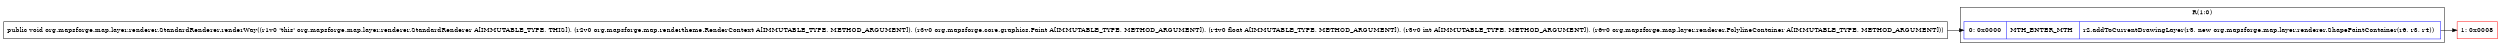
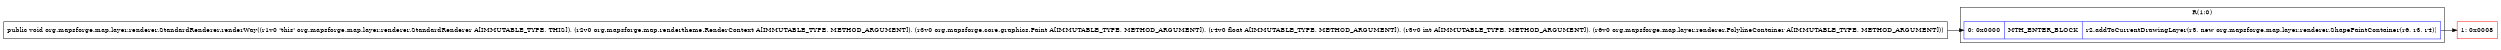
  digraph {
    rankdir=LR
    node [shape=record]
-   n1 [color=blue label="{0\:\ 0x0000|MTH_ENTER_MTH\l|r2.addToCurrentDrawingLayer(r5, new org.mapsforge.map.layer.renderer.ShapePaintContainer(r6, r3, r4))\l}"]
+   n1 [color=blue label="{0\:\ 0x0000|MTH_ENTER_BLOCK\l|r2.addToCurrentDrawingLayer(r5, new org.mapsforge.map.layer.renderer.ShapePaintContainer(r6, r3, r4))\l}"]
    n2 [color=red label="{1\:\ 0x0008}"]
    n3 [label="{public void org.mapsforge.map.layer.renderer.StandardRenderer.renderWay((r1v0 'this' org.mapsforge.map.layer.renderer.StandardRenderer A[IMMUTABLE_TYPE, THIS]), (r2v0 org.mapsforge.map.rendertheme.RenderContext A[IMMUTABLE_TYPE, METHOD_ARGUMENT]), (r3v0 org.mapsforge.core.graphics.Paint A[IMMUTABLE_TYPE, METHOD_ARGUMENT]), (r4v0 float A[IMMUTABLE_TYPE, METHOD_ARGUMENT]), (r5v0 int A[IMMUTABLE_TYPE, METHOD_ARGUMENT]), (r6v0 org.mapsforge.map.layer.renderer.PolylineContainer A[IMMUTABLE_TYPE, METHOD_ARGUMENT])) }"]
    subgraph cluster_1 {
      label="R(1:0)"
      n1
    }
    n1 -> n2
    n3 -> n1
  }
